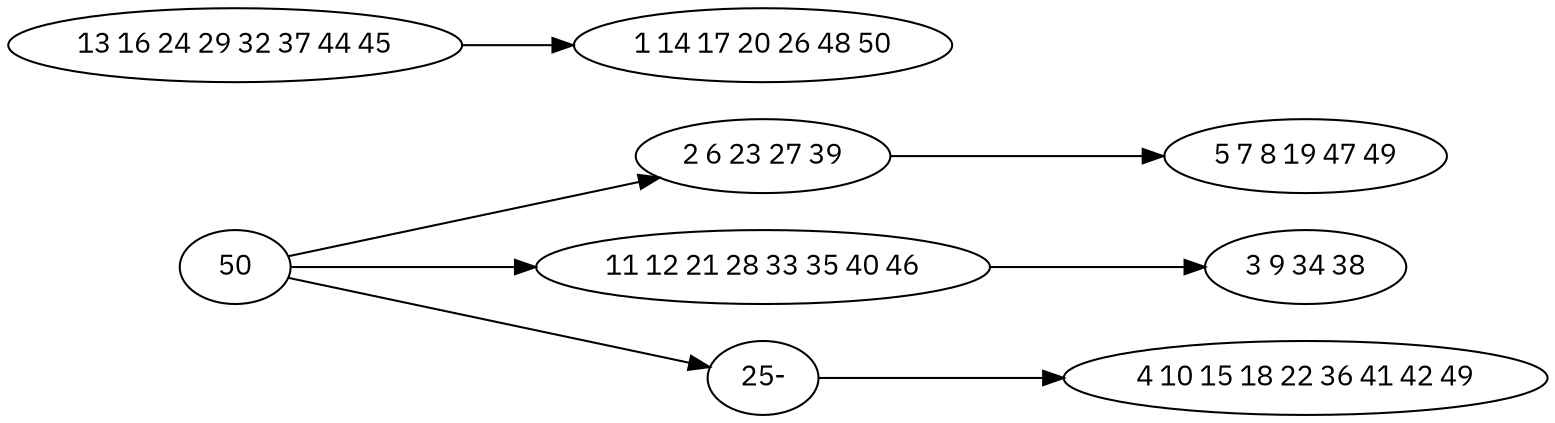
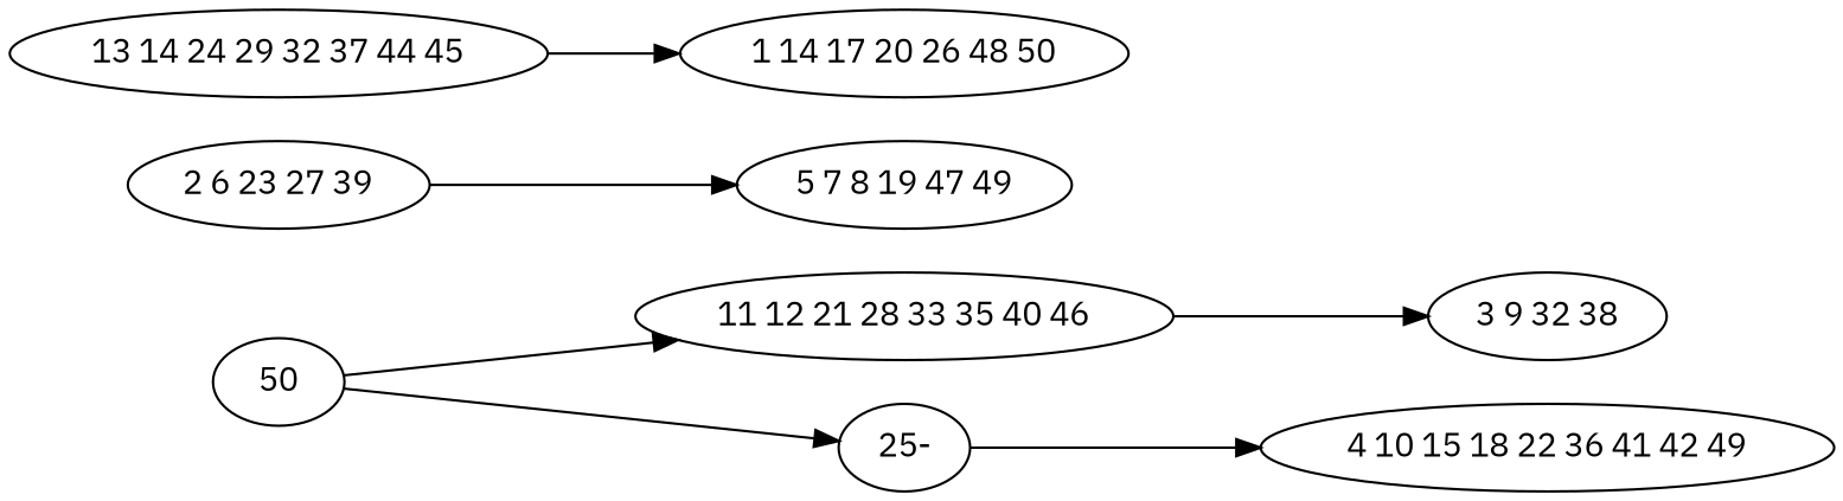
  digraph {
    fontname="IBM Plex Sans"
    rankdir=LR
    node [fontname="IBM Plex Sans"]
    edge [fontname="IBM Plex Sans"]
    n1 [label=50]
    n2 [label="2 6 23 27 39"]
    n3 [label="11 12 21 28 33 35 40 46"]
    n4 [label="25-"]
    n5 [label="5 7 8 19 47 49"]
-   n6 [label="3 9 34 38"]
+   n6 [label="3 9 32 38"]
    n7 [label="4 10 15 18 22 36 41 42 49"]
-   n8 [label="13 16 24 29 32 37 44 45"]
+   n8 [label="13 14 24 29 32 37 44 45"]
    n9 [label="1 14 17 20 26 48 50"]
-   n1 -> n2
    n1 -> n3
    n1 -> n4
    n2 -> n5
    n3 -> n6
    n4 -> n7
    n8 -> n9
  }
